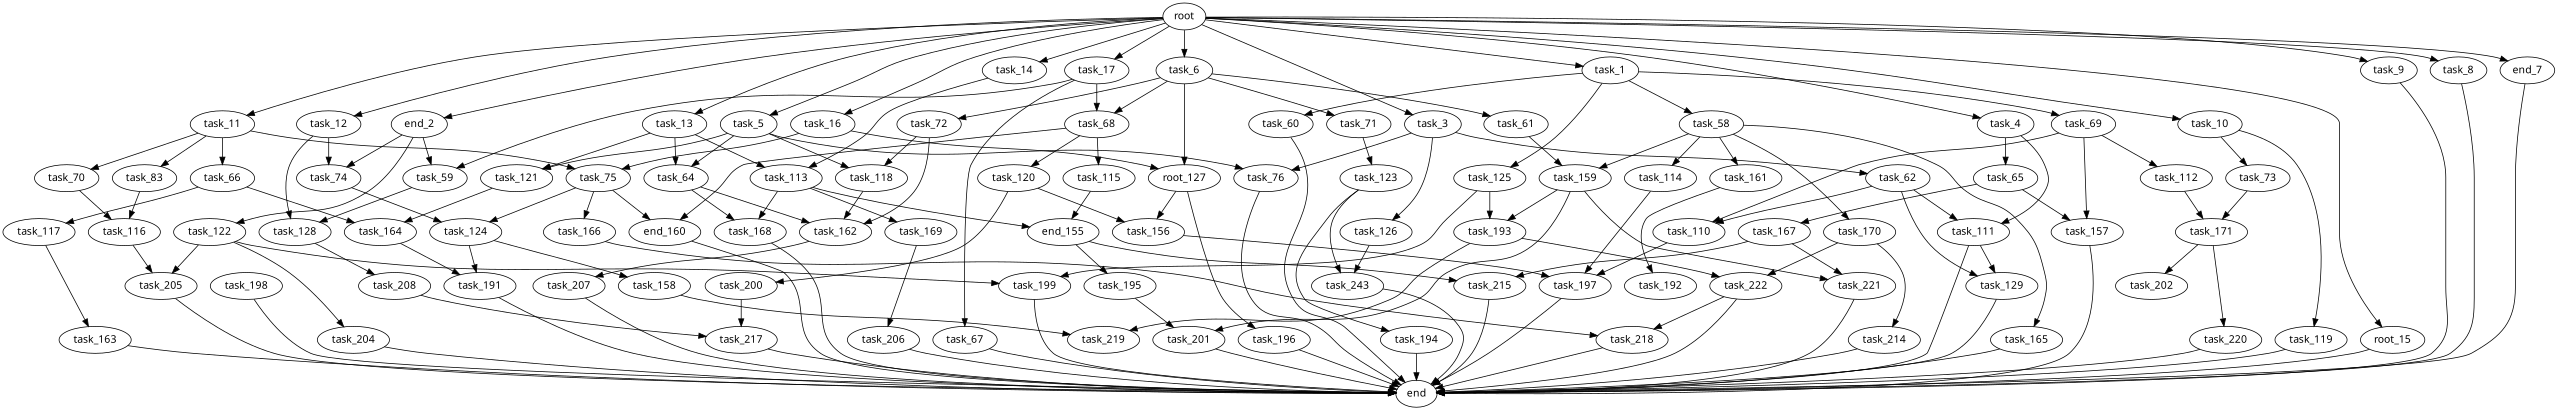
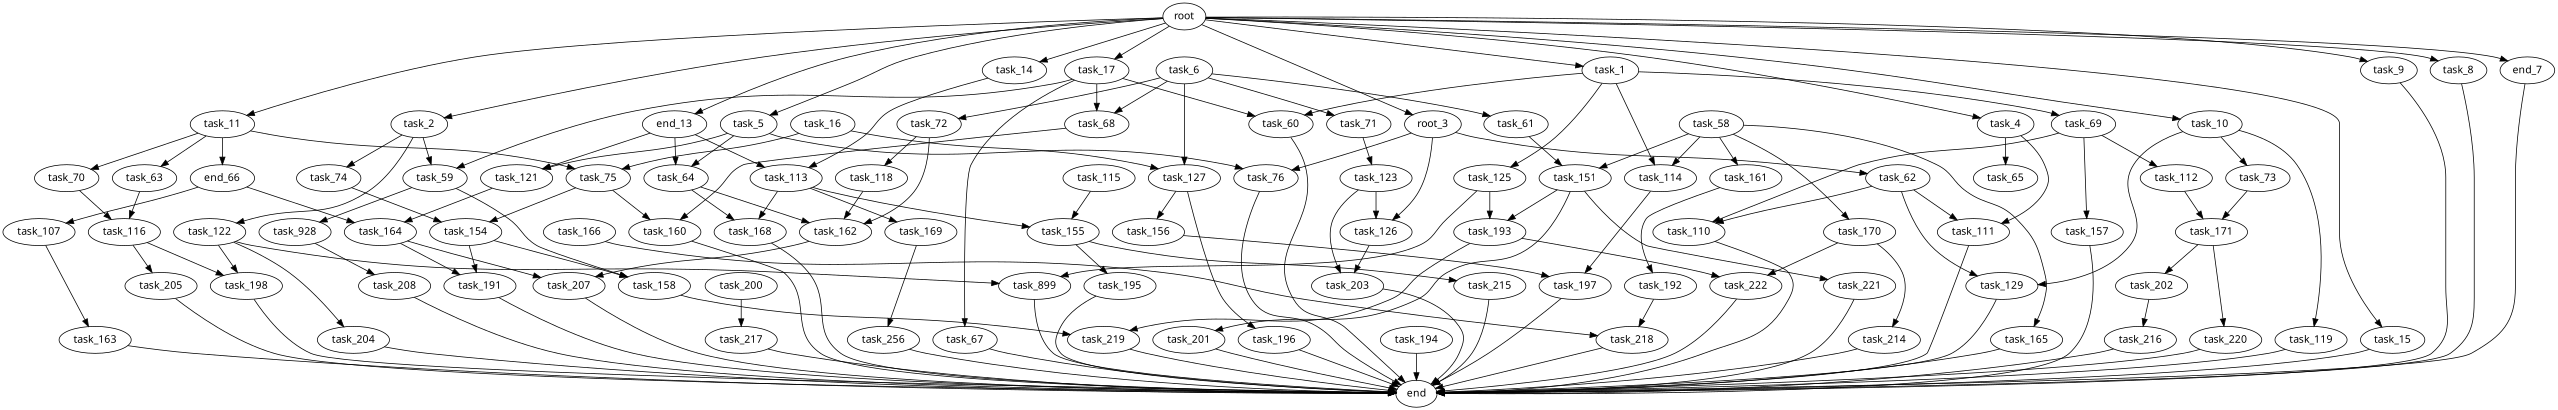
  digraph {
    fontname="Noto Sans"
    node [fontname="Noto Sans"]
    edge [fontname="Noto Sans"]
    task_67
    end
    task_193
    task_222
    task_219
-   task_12
    task_74
-   task_128
-   task_124
+   task_128 [label=task_928]
+   task_124 [label=task_154]
    task_208
    task_201
    task_5
    task_121
    task_64
    task_76
    task_118
    task_164
    task_168
    task_162
    task_217
-   task_63 [label=task_83]
+   task_63
    task_116
    task_205
    task_198
    task_196
    task_207
    task_191
-   task_203 [label=task_243]
+   task_203
    task_17
    task_60
    task_68
    task_59
-   task_160 [label=end_160]
+   task_160
    task_115
-   task_120
    task_158
-   task_2 [label=end_2]
+   task_2
    task_122
-   task_199
+   task_199 [label=task_899]
    task_204
+   task_216
    task_161
    task_192
    task_218
    task_166
    task_169
-   task_206
-   task_15 [label=root_15]
+   task_206 [label=task_256]
+   task_15
    task_163
    task_58
    task_165
    task_114
-   task_159
+   task_159 [label=task_151]
    task_170
    task_197
    task_221
    task_214
    task_11
-   task_66
+   task_66 [label=end_66]
    task_75
    task_70
-   task_117
+   task_117 [label=task_107]
    task_71
    task_123
    task_194
-   task_167
    task_215
    task_156
    root
    task_9
    task_8
    task_1
-   task_3
+   task_3 [label=root_3]
    n74 [label=end_7]
    task_4
    task_16
    task_6
-   task_13
+   task_13 [label=end_13]
    task_10
    task_14
    task_69
    task_125
    task_126
    task_62
    task_111
    task_65
-   task_127 [label=root_127]
+   task_127
    task_72
    task_61
    task_113
    task_119
    task_129
    task_73
    task_157
    task_112
    task_110
    task_171
-   task_155 [label=end_155]
+   task_155
    task_195
    task_200
    task_220
    task_202
    task_67 -> end
    task_193 -> task_222
    task_193 -> task_219
    task_222 -> end
-   task_12 -> task_74
-   task_12 -> task_128
+   task_219 -> end
    task_74 -> task_124
    task_128 -> task_208
    task_124 -> task_191
    task_124 -> task_158
-   task_208 -> task_217
+   task_208 -> end
    task_201 -> end
    task_5 -> task_121
    task_5 -> task_64
    task_5 -> task_76
-   task_5 -> task_118
    task_121 -> task_164
    task_64 -> task_168
    task_64 -> task_162
    task_76 -> end
    task_118 -> task_162
+   task_164 -> task_207
    task_164 -> task_191
    task_168 -> end
    task_162 -> task_207
    task_217 -> end
    task_63 -> task_116
    task_116 -> task_205
+   task_116 -> task_198
    task_205 -> end
    task_198 -> end
    task_196 -> end
    task_207 -> end
    task_191 -> end
    task_203 -> end
    task_17 -> task_67
+   task_17 -> task_60
    task_17 -> task_68
    task_17 -> task_59
    task_60 -> end
    task_68 -> task_160
-   task_68 -> task_115
-   task_68 -> task_120
    task_59 -> task_128
+   task_59 -> task_158
    task_160 -> end
    task_115 -> task_155
-   task_120 -> task_156
-   task_120 -> task_200
    task_158 -> task_219
    task_2 -> task_74
    task_2 -> task_59
    task_2 -> task_122
-   task_122 -> task_205
+   task_122 -> task_198
    task_122 -> task_199
    task_122 -> task_204
    task_199 -> end
    task_204 -> end
+   task_216 -> end
    task_161 -> task_192
-   task_222 -> task_218
+   task_192 -> task_218
    task_218 -> end
    task_166 -> task_218
    task_169 -> task_206
    task_206 -> end
    task_15 -> end
    task_163 -> end
    task_58 -> task_161
    task_58 -> task_165
    task_58 -> task_114
    task_58 -> task_159
    task_58 -> task_170
    task_165 -> end
    task_114 -> task_197
    task_159 -> task_193
    task_159 -> task_201
    task_159 -> task_221
    task_170 -> task_222
    task_170 -> task_214
    task_197 -> end
    task_221 -> end
    task_214 -> end
    task_11 -> task_63
    task_11 -> task_66
    task_11 -> task_75
    task_11 -> task_70
    task_66 -> task_164
    task_66 -> task_117
    task_75 -> task_124
    task_75 -> task_160
-   task_75 -> task_166
    task_70 -> task_116
    task_117 -> task_163
    task_71 -> task_123
    task_123 -> task_203
-   task_123 -> task_194
+   task_123 -> task_126
    task_194 -> end
-   task_167 -> task_221
-   task_167 -> task_215
    task_215 -> end
    task_156 -> task_197
-   root -> task_12
    root -> task_5
    root -> task_17
    root -> task_2
    root -> task_15
    root -> task_11
    root -> task_9
    root -> task_8
    root -> task_1
    root -> task_3
    root -> n74
    root -> task_4
-   root -> task_16
-   root -> task_6
    root -> task_13
    root -> task_10
    root -> task_14
    task_9 -> end
    task_8 -> end
    task_1 -> task_60
-   task_1 -> task_58
+   task_1 -> task_114
    task_1 -> task_69
    task_1 -> task_125
    task_3 -> task_76
    task_3 -> task_126
    task_3 -> task_62
    n74 -> end
    task_4 -> task_111
    task_4 -> task_65
    task_16 -> task_75
    task_16 -> task_127
    task_6 -> task_68
    task_6 -> task_71
    task_6 -> task_127
    task_6 -> task_72
    task_6 -> task_61
    task_13 -> task_121
    task_13 -> task_64
    task_13 -> task_113
    task_10 -> task_119
-   task_111 -> task_129
+   task_10 -> task_129
    task_10 -> task_73
    task_14 -> task_113
    task_69 -> task_157
    task_69 -> task_112
    task_69 -> task_110
    task_125 -> task_193
    task_125 -> task_199
    task_126 -> task_203
    task_62 -> task_111
    task_62 -> task_129
    task_62 -> task_110
    task_111 -> end
-   task_65 -> task_167
-   task_65 -> task_157
    task_127 -> task_196
    task_127 -> task_156
    task_72 -> task_118
    task_72 -> task_162
    task_61 -> task_159
    task_113 -> task_168
    task_113 -> task_169
    task_113 -> task_155
    task_119 -> end
    task_129 -> end
    task_73 -> task_171
    task_157 -> end
    task_112 -> task_171
-   task_110 -> task_197
+   task_110 -> end
    task_171 -> task_220
    task_171 -> task_202
    task_155 -> task_215
    task_155 -> task_195
-   task_195 -> task_201
+   task_195 -> end
    task_200 -> task_217
    task_220 -> end
+   task_202 -> task_216
  }
